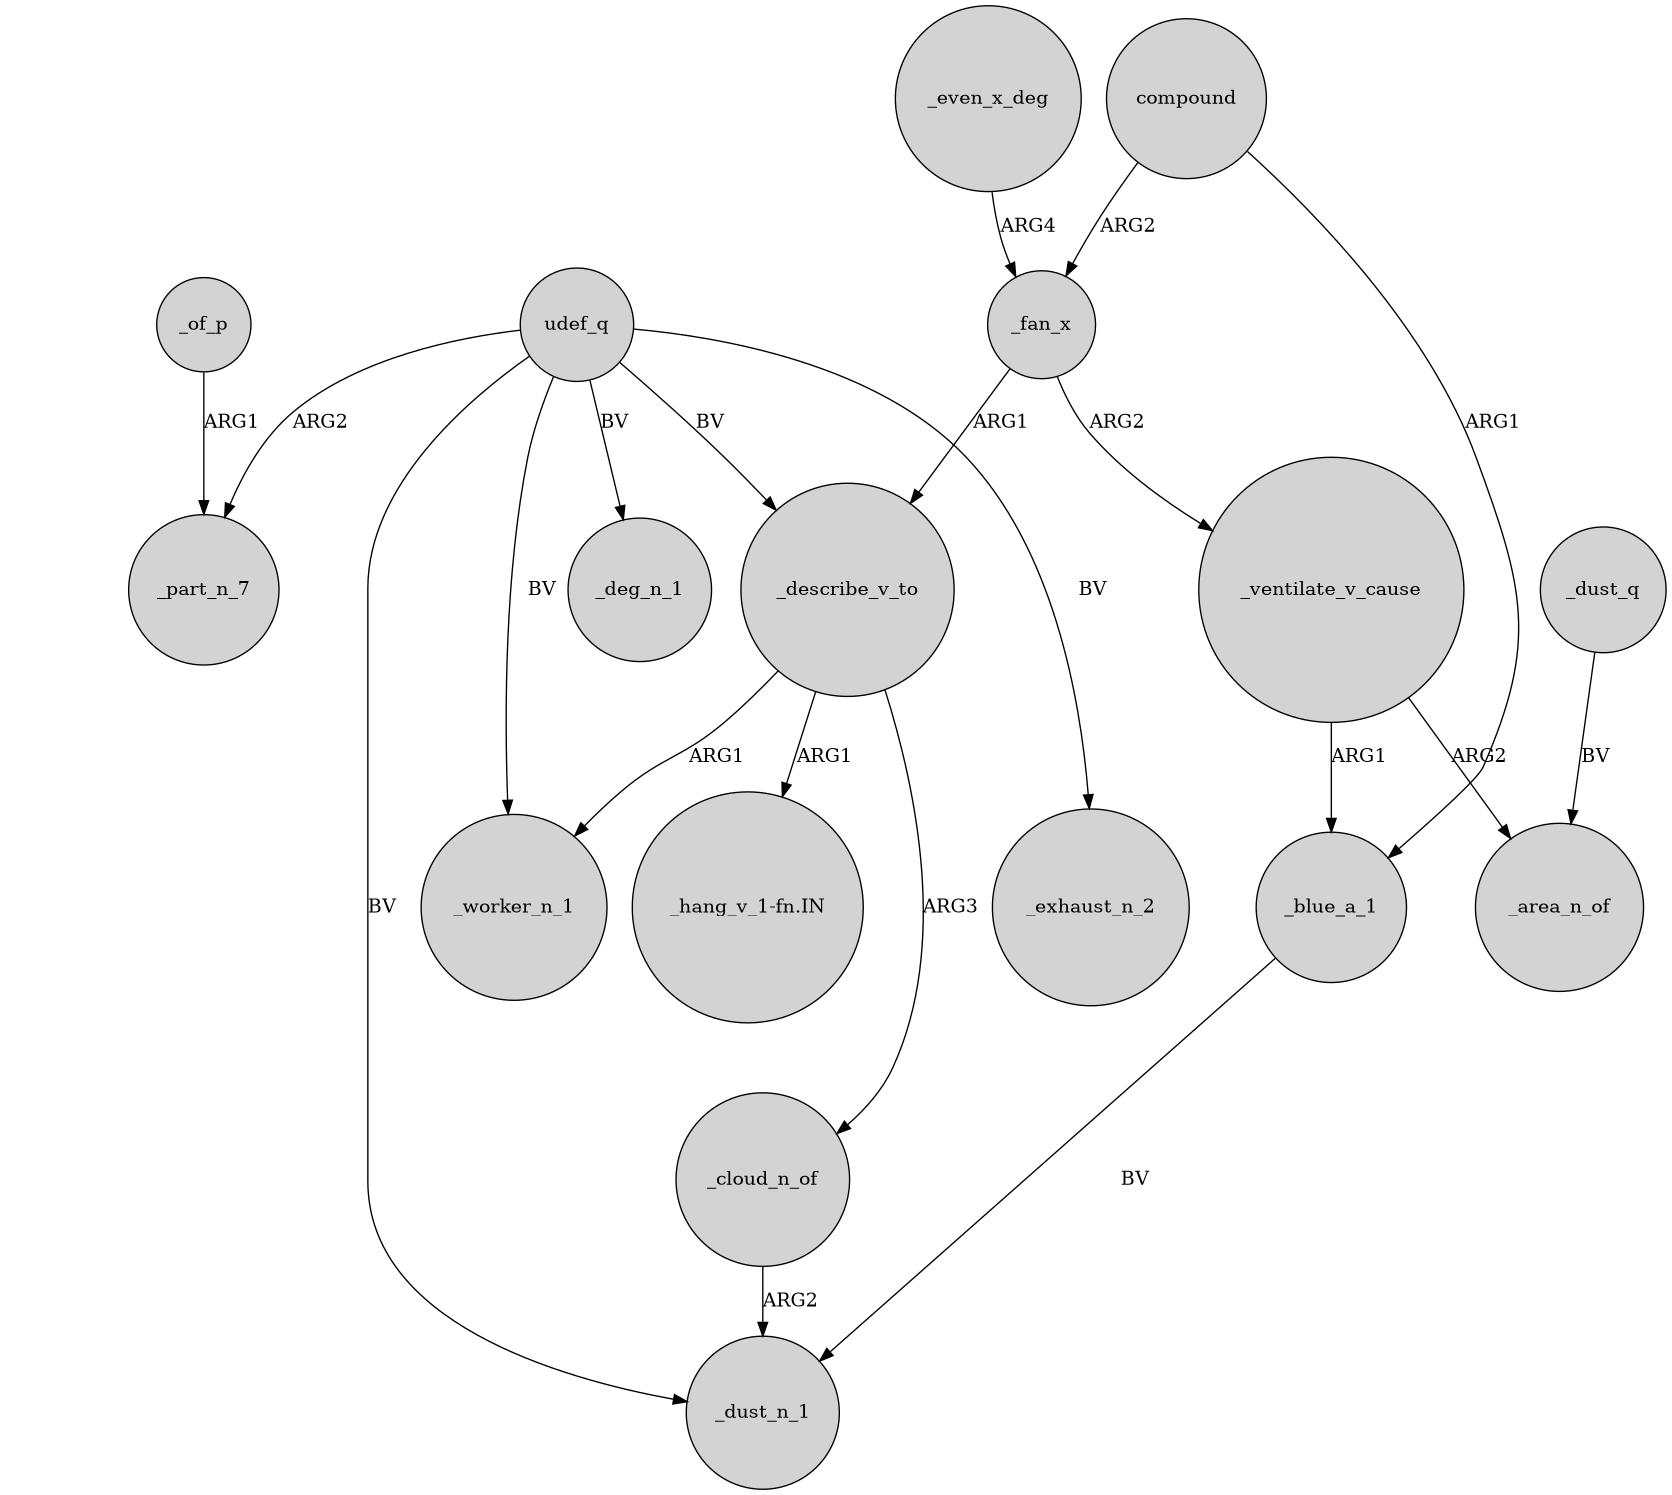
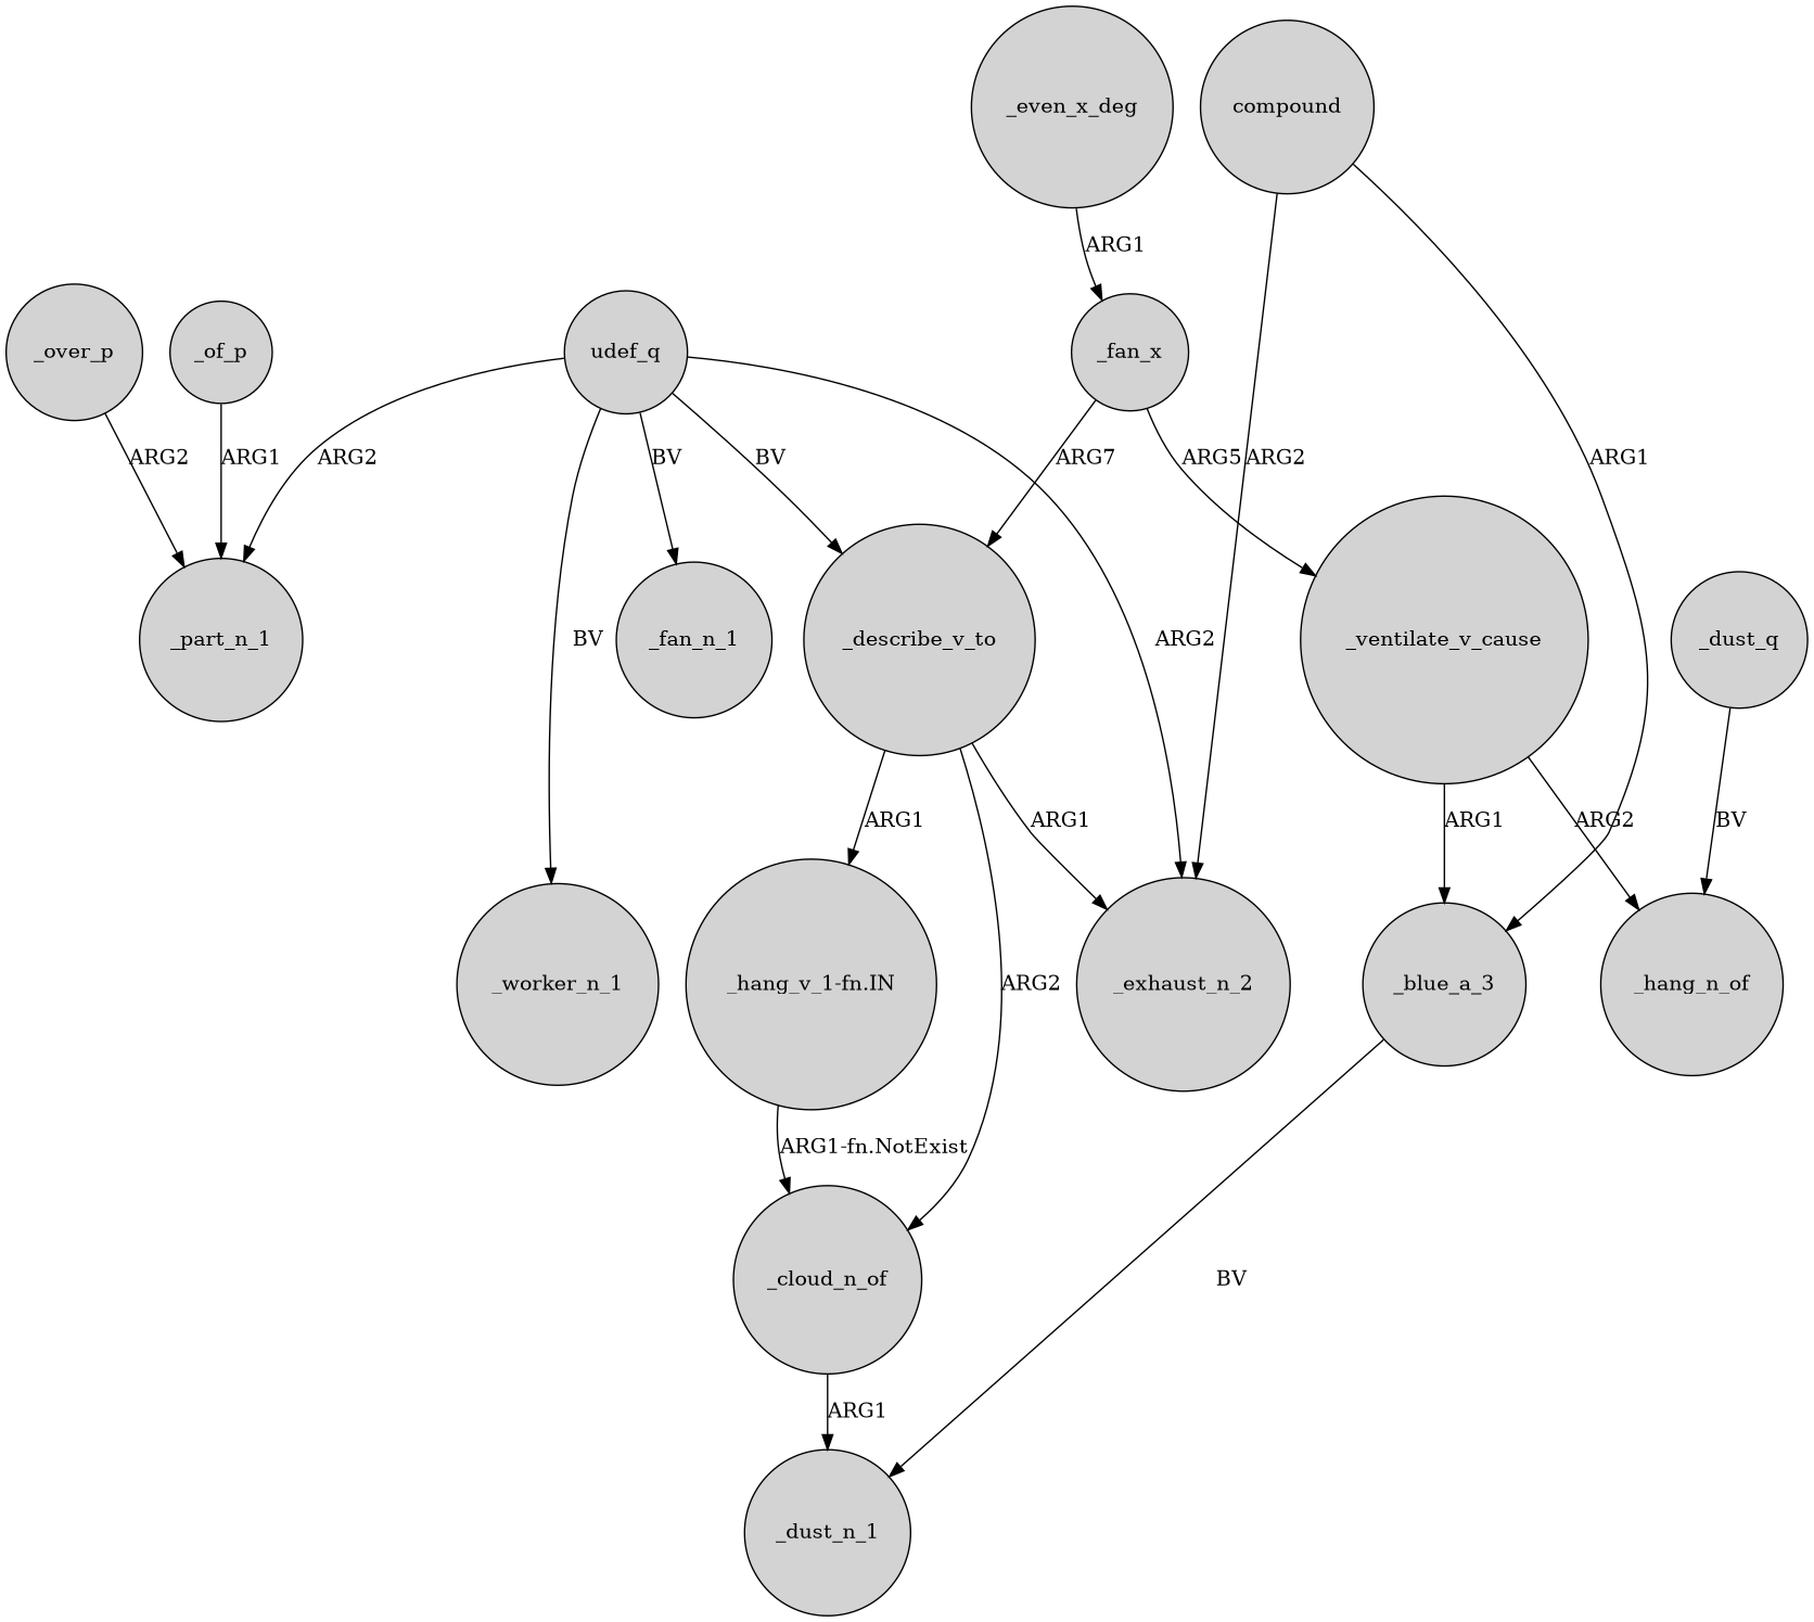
  digraph {
    node [shape=circle style=filled]
-   _part_n_1 [label=_part_n_7]
+   _over_p
+   _part_n_1
    "_hang_v_1-fn.IN"
    _cloud_n_of
    _dust_n_1
    n6 [label=_fan_x]
    _describe_v_to
    _ventilate_v_cause
    _worker_n_1
-   _area_n_of
-   _blue_a_1
+   _area_n_of [label=_hang_n_of]
+   _blue_a_1 [label=_blue_a_3]
    udef_q
-   _fan_n_1 [label=_deg_n_1]
+   _fan_n_1
    n14 [label=_exhaust_n_2]
    _even_x_deg
    _of_p
    n17 [label=_dust_q]
    compound
-   _cloud_n_of -> _dust_n_1 [label=ARG2]
-   n6 -> _describe_v_to [label=ARG1]
-   n6 -> _ventilate_v_cause [label=ARG2]
+   _over_p -> _part_n_1 [label=ARG2]
+   "_hang_v_1-fn.IN" -> _cloud_n_of [label="ARG1-fn.NotExist"]
+   _cloud_n_of -> _dust_n_1 [label=ARG1]
+   n6 -> _describe_v_to [label=ARG7]
+   n6 -> _ventilate_v_cause [label=ARG5]
    _describe_v_to -> "_hang_v_1-fn.IN" [label=ARG1]
-   _describe_v_to -> _cloud_n_of [label=ARG3]
-   _describe_v_to -> _worker_n_1 [label=ARG1]
+   _describe_v_to -> _cloud_n_of [label=ARG2]
+   _describe_v_to -> n14 [label=ARG1]
    _ventilate_v_cause -> _area_n_of [label=ARG2]
    _ventilate_v_cause -> _blue_a_1 [label=ARG1]
    _blue_a_1 -> _dust_n_1 [label=BV]
    udef_q -> _part_n_1 [label=ARG2]
-   udef_q -> _dust_n_1 [label=BV]
    udef_q -> _describe_v_to [label=BV]
    udef_q -> _worker_n_1 [label=BV]
    udef_q -> _fan_n_1 [label=BV]
-   udef_q -> n14 [label=BV]
-   _even_x_deg -> n6 [label=ARG4]
+   udef_q -> n14 [label=ARG2]
+   _even_x_deg -> n6 [label=ARG1]
    _of_p -> _part_n_1 [label=ARG1]
    n17 -> _area_n_of [label=BV]
    compound -> _blue_a_1 [label=ARG1]
-   compound -> n6 [label=ARG2]
+   compound -> n14 [label=ARG2]
  }
